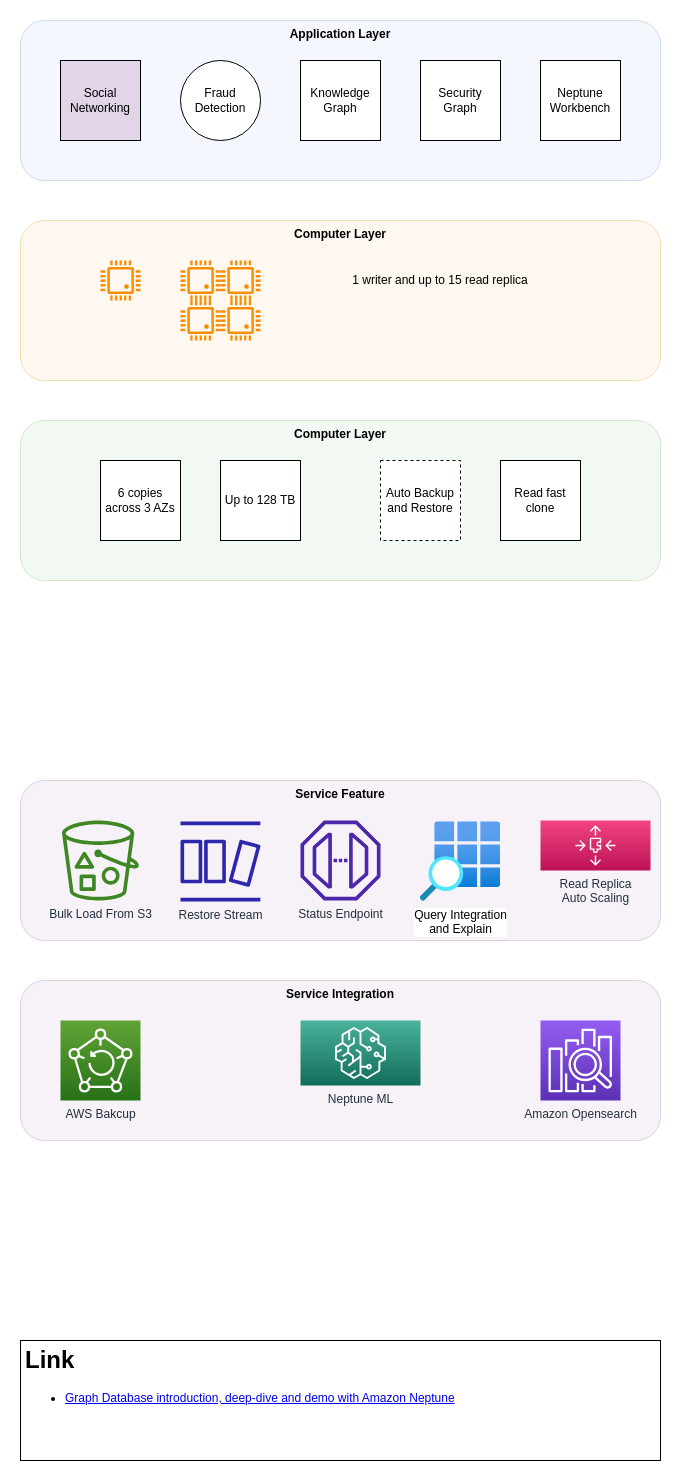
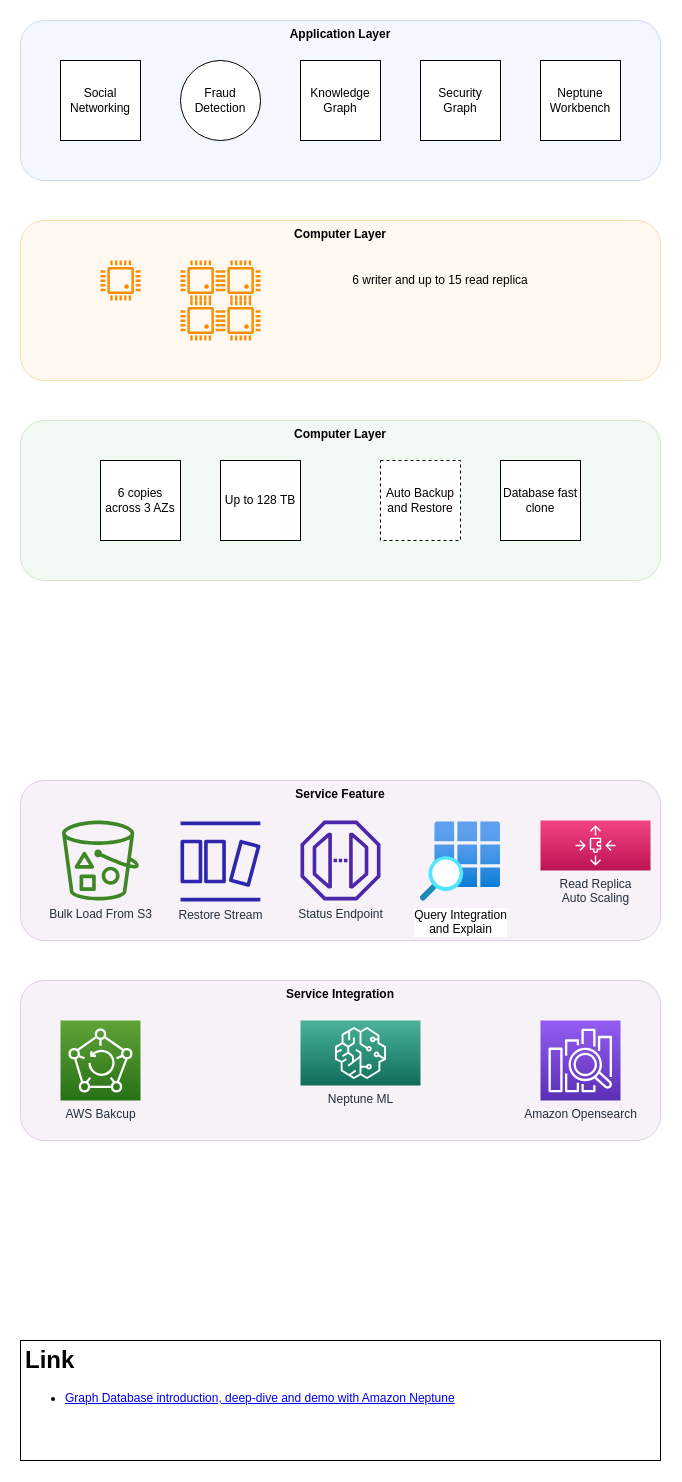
  <mxCell id="0" />
  <mxCell id="1" parent="0" />
  <mxCell id="2" value="Service Integration" style="rounded=1;whiteSpace=wrap;html=1;strokeColor=#9673a6;fillColor=#e1d5e7;verticalAlign=top;opacity=30;fontStyle=1;" parent="1" vertex="1"><mxGeometry x="20" y="980" width="640" height="160" as="geometry" /></mxCell>
  <mxCell id="3" value="Service Feature" style="rounded=1;whiteSpace=wrap;html=1;verticalAlign=top;opacity=30;fontStyle=1;fillColor=#e1d5e7;strokeColor=#9673a6;" parent="1" vertex="1"><mxGeometry x="20" y="780" width="640" height="160" as="geometry" /></mxCell>
  <mxCell id="4" value="&lt;b&gt;Computer Layer&lt;/b&gt;" style="rounded=1;whiteSpace=wrap;html=1;strokeColor=#82b366;fillColor=#d5e8d4;verticalAlign=top;opacity=30;" parent="1" vertex="1"><mxGeometry x="20" y="420" width="640" height="160" as="geometry" /></mxCell>
  <mxCell id="5" value="&lt;b&gt;Computer Layer&lt;/b&gt;" style="rounded=1;whiteSpace=wrap;html=1;strokeColor=#d79b00;fillColor=#ffe6cc;verticalAlign=top;opacity=30;" parent="1" vertex="1"><mxGeometry x="20" y="220" width="640" height="160" as="geometry" /></mxCell>
  <mxCell id="6" value="&lt;b&gt;Application Layer&lt;/b&gt;" style="rounded=1;whiteSpace=wrap;html=1;strokeColor=#6c8ebf;fillColor=#dae8fc;verticalAlign=top;opacity=30;" parent="1" vertex="1"><mxGeometry x="20" y="20" width="640" height="160" as="geometry" /></mxCell>
- <mxCell id="7" value="Social Networking" style="whiteSpace=wrap;html=1;aspect=fixed;fillColor=#e1d5e7;" parent="1" vertex="1"><mxGeometry x="60" y="60" width="80" height="80" as="geometry" /></mxCell>
+ <mxCell id="7" value="Social Networking" style="whiteSpace=wrap;html=1;aspect=fixed;" parent="1" vertex="1"><mxGeometry x="60" y="60" width="80" height="80" as="geometry" /></mxCell>
  <mxCell id="8" value="Fraud Detection" style="ellipse;whiteSpace=wrap;html=1;aspect=fixed;" parent="1" vertex="1"><mxGeometry x="180" y="60" width="80" height="80" as="geometry" /></mxCell>
  <mxCell id="9" value="Knowledge Graph" style="whiteSpace=wrap;html=1;aspect=fixed;" parent="1" vertex="1"><mxGeometry x="300" y="60" width="80" height="80" as="geometry" /></mxCell>
  <mxCell id="10" value="Security Graph" style="whiteSpace=wrap;html=1;aspect=fixed;" parent="1" vertex="1"><mxGeometry x="420" y="60" width="80" height="80" as="geometry" /></mxCell>
  <mxCell id="11" value="Neptune Workbench" style="whiteSpace=wrap;html=1;aspect=fixed;" parent="1" vertex="1"><mxGeometry x="540" y="60" width="80" height="80" as="geometry" /></mxCell>
  <mxCell id="12" value="&lt;h1&gt;Link&lt;/h1&gt;&lt;p&gt;&lt;ul&gt;&lt;li&gt;&lt;a href=&quot;https://pages.awscloud.com/Graph-Database-introduction-deep-dive-and-demo-with-Amazon-Neptune-_2022_VW_s46e01-DAT_OD.html&quot;&gt;Graph Database introduction, deep-dive and demo with Amazon Neptune&lt;/a&gt;&lt;/li&gt;&lt;/ul&gt;&lt;/p&gt;" style="text;html=1;strokeColor=default;fillColor=none;spacing=5;spacingTop=-20;whiteSpace=wrap;overflow=hidden;rounded=0;" parent="1" vertex="1"><mxGeometry x="20" y="1340" width="640" height="120" as="geometry" /></mxCell>
  <mxCell id="13" value="" style="pointerEvents=1;shadow=0;dashed=0;html=1;strokeColor=none;fillColor=#F78E04;labelPosition=center;verticalLabelPosition=bottom;verticalAlign=top;align=center;outlineConnect=0;shape=mxgraph.veeam.cpu;" parent="1" vertex="1"><mxGeometry x="100" y="260" width="40" height="40" as="geometry" /></mxCell>
- <mxCell id="14" value="1 writer and up to 15 read replica" style="text;html=1;strokeColor=none;fillColor=none;align=center;verticalAlign=middle;whiteSpace=wrap;rounded=0;" parent="1" vertex="1"><mxGeometry x="300" y="260" width="280" height="40" as="geometry" /></mxCell>
+ <mxCell id="14" value="6 writer and up to 15 read replica" style="text;html=1;strokeColor=none;fillColor=none;align=center;verticalAlign=middle;whiteSpace=wrap;rounded=0;" parent="1" vertex="1"><mxGeometry x="300" y="260" width="280" height="40" as="geometry" /></mxCell>
  <mxCell id="15" value="" style="pointerEvents=1;shadow=0;dashed=0;html=1;strokeColor=none;fillColor=#F78E04;labelPosition=center;verticalLabelPosition=bottom;verticalAlign=top;align=center;outlineConnect=0;shape=mxgraph.veeam.cpu;" parent="1" vertex="1"><mxGeometry x="180" y="260" width="40" height="40" as="geometry" /></mxCell>
  <mxCell id="16" value="" style="pointerEvents=1;shadow=0;dashed=0;html=1;strokeColor=none;fillColor=#F78E04;labelPosition=center;verticalLabelPosition=bottom;verticalAlign=top;align=center;outlineConnect=0;shape=mxgraph.veeam.cpu;" parent="1" vertex="1"><mxGeometry x="180" y="300" width="40" height="40" as="geometry" /></mxCell>
  <mxCell id="17" value="" style="pointerEvents=1;shadow=0;dashed=0;html=1;strokeColor=none;fillColor=#F78E04;labelPosition=center;verticalLabelPosition=bottom;verticalAlign=top;align=center;outlineConnect=0;shape=mxgraph.veeam.cpu;" parent="1" vertex="1"><mxGeometry x="220" y="300" width="40" height="40" as="geometry" /></mxCell>
  <mxCell id="18" value="" style="pointerEvents=1;shadow=0;dashed=0;html=1;strokeColor=none;fillColor=#F78E04;labelPosition=center;verticalLabelPosition=bottom;verticalAlign=top;align=center;outlineConnect=0;shape=mxgraph.veeam.cpu;" parent="1" vertex="1"><mxGeometry x="220" y="260" width="40" height="40" as="geometry" /></mxCell>
  <mxCell id="19" value="6 copies across 3 AZs" style="whiteSpace=wrap;html=1;aspect=fixed;" parent="1" vertex="1"><mxGeometry x="100" y="460" width="80" height="80" as="geometry" /></mxCell>
  <mxCell id="20" value="Up to 128 TB" style="whiteSpace=wrap;html=1;aspect=fixed;" parent="1" vertex="1"><mxGeometry x="220" y="460" width="80" height="80" as="geometry" /></mxCell>
  <mxCell id="21" value="Auto Backup and Restore" style="whiteSpace=wrap;html=1;aspect=fixed;dashed=1;" parent="1" vertex="1"><mxGeometry x="380" y="460" width="80" height="80" as="geometry" /></mxCell>
- <mxCell id="22" value="Read fast clone" style="whiteSpace=wrap;html=1;aspect=fixed;" parent="1" vertex="1"><mxGeometry x="500" y="460" width="80" height="80" as="geometry" /></mxCell>
+ <mxCell id="22" value="Database fast clone" style="whiteSpace=wrap;html=1;aspect=fixed;" parent="1" vertex="1"><mxGeometry x="500" y="460" width="80" height="80" as="geometry" /></mxCell>
  <mxCell id="23" value="Bulk Load From S3" style="sketch=0;outlineConnect=0;fontColor=#232F3E;gradientColor=none;fillColor=#3F8624;strokeColor=none;dashed=0;verticalLabelPosition=bottom;verticalAlign=top;align=center;html=1;fontSize=12;fontStyle=0;pointerEvents=1;shape=mxgraph.aws4.bucket_with_objects;" parent="1" vertex="1"><mxGeometry x="60" y="820" width="80" height="80" as="geometry" /></mxCell>
  <mxCell id="24" value="Restore Stream" style="sketch=0;outlineConnect=0;fontColor=#232F3E;gradientColor=none;fillColor=#2E27AD;strokeColor=none;dashed=0;verticalLabelPosition=bottom;verticalAlign=top;align=center;html=1;fontSize=12;fontStyle=0;aspect=fixed;pointerEvents=1;shape=mxgraph.aws4.dynamodb_stream;" parent="1" vertex="1"><mxGeometry x="180" y="821" width="80" height="80" as="geometry" /></mxCell>
  <mxCell id="25" value="Status Endpoint" style="sketch=0;outlineConnect=0;fontColor=#232F3E;gradientColor=none;fillColor=#4D27AA;strokeColor=none;dashed=0;verticalLabelPosition=bottom;verticalAlign=top;align=center;html=1;fontSize=12;fontStyle=0;aspect=fixed;pointerEvents=1;shape=mxgraph.aws4.endpoint;" parent="1" vertex="1"><mxGeometry x="300" y="820" width="80" height="80" as="geometry" /></mxCell>
  <mxCell id="26" value="Query Integration &lt;br&gt;and Explain" style="html=1;points=[];align=center;image;fontSize=12;image=img/lib/azure2/general/Search_Grid.svg;strokeColor=default;fillColor=#F78E04;" parent="1" vertex="1"><mxGeometry x="420" y="821" width="80" height="80" as="geometry" /></mxCell>
  <mxCell id="27" value="Read Replica&lt;br&gt;Auto Scaling" style="sketch=0;points=[[0,0,0],[0.25,0,0],[0.5,0,0],[0.75,0,0],[1,0,0],[0,1,0],[0.25,1,0],[0.5,1,0],[0.75,1,0],[1,1,0],[0,0.25,0],[0,0.5,0],[0,0.75,0],[1,0.25,0],[1,0.5,0],[1,0.75,0]];points=[[0,0,0],[0.25,0,0],[0.5,0,0],[0.75,0,0],[1,0,0],[0,1,0],[0.25,1,0],[0.5,1,0],[0.75,1,0],[1,1,0],[0,0.25,0],[0,0.5,0],[0,0.75,0],[1,0.25,0],[1,0.5,0],[1,0.75,0]];outlineConnect=0;fontColor=#232F3E;gradientColor=#F34482;gradientDirection=north;fillColor=#BC1356;strokeColor=#ffffff;dashed=0;verticalLabelPosition=bottom;verticalAlign=top;align=center;html=1;fontSize=12;fontStyle=0;aspect=fixed;shape=mxgraph.aws4.resourceIcon;resIcon=mxgraph.aws4.application_auto_scaling;" parent="1" vertex="1"><mxGeometry x="540" y="820" width="110" height="50" as="geometry" /></mxCell>
  <mxCell id="28" value="AWS Bakcup" style="sketch=0;points=[[0,0,0],[0.25,0,0],[0.5,0,0],[0.75,0,0],[1,0,0],[0,1,0],[0.25,1,0],[0.5,1,0],[0.75,1,0],[1,1,0],[0,0.25,0],[0,0.5,0],[0,0.75,0],[1,0.25,0],[1,0.5,0],[1,0.75,0]];outlineConnect=0;fontColor=#232F3E;gradientColor=#60A337;gradientDirection=north;fillColor=#277116;strokeColor=#ffffff;dashed=0;verticalLabelPosition=bottom;verticalAlign=top;align=center;html=1;fontSize=12;fontStyle=0;aspect=fixed;shape=mxgraph.aws4.resourceIcon;resIcon=mxgraph.aws4.backup;" parent="1" vertex="1"><mxGeometry x="60" y="1020" width="80" height="80" as="geometry" /></mxCell>
  <mxCell id="29" value="Neptune ML" style="sketch=0;points=[[0,0,0],[0.25,0,0],[0.5,0,0],[0.75,0,0],[1,0,0],[0,1,0],[0.25,1,0],[0.5,1,0],[0.75,1,0],[1,1,0],[0,0.25,0],[0,0.5,0],[0,0.75,0],[1,0.25,0],[1,0.5,0],[1,0.75,0]];outlineConnect=0;fontColor=#232F3E;gradientColor=#4AB29A;gradientDirection=north;fillColor=#116D5B;strokeColor=#ffffff;dashed=0;verticalLabelPosition=bottom;verticalAlign=top;align=center;html=1;fontSize=12;fontStyle=0;aspect=fixed;shape=mxgraph.aws4.resourceIcon;resIcon=mxgraph.aws4.sagemaker;" parent="1" vertex="1"><mxGeometry x="300" y="1020" width="120" height="65" as="geometry" /></mxCell>
  <mxCell id="30" value="Amazon Opensearch" style="sketch=0;points=[[0,0,0],[0.25,0,0],[0.5,0,0],[0.75,0,0],[1,0,0],[0,1,0],[0.25,1,0],[0.5,1,0],[0.75,1,0],[1,1,0],[0,0.25,0],[0,0.5,0],[0,0.75,0],[1,0.25,0],[1,0.5,0],[1,0.75,0]];outlineConnect=0;fontColor=#232F3E;gradientColor=#945DF2;gradientDirection=north;fillColor=#5A30B5;strokeColor=#ffffff;dashed=0;verticalLabelPosition=bottom;verticalAlign=top;align=center;html=1;fontSize=12;fontStyle=0;aspect=fixed;shape=mxgraph.aws4.resourceIcon;resIcon=mxgraph.aws4.elasticsearch_service;" parent="1" vertex="1"><mxGeometry x="540" y="1020" width="80" height="80" as="geometry" /></mxCell>
